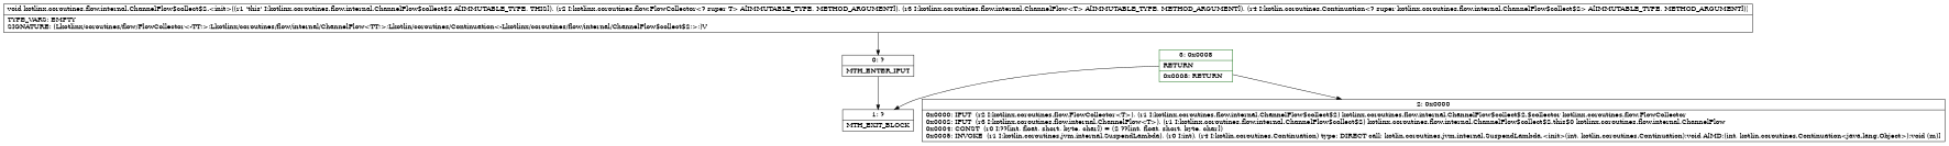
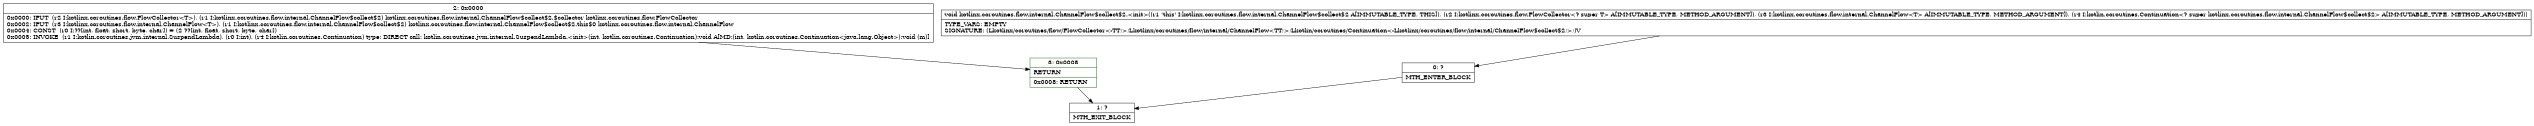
  digraph {
    node [color=black shape=record]
-   n1 [label="{0\:\ ?|MTH_ENTER_IPUT\l}"]
+   n1 [label="{0\:\ ?|MTH_ENTER_BLOCK\l}"]
    n2 [label="{1\:\ ?|MTH_EXIT_BLOCK\l}"]
    n3 [label="{2\:\ 0x0000|0x0000: IPUT  (r2 I:kotlinx.coroutines.flow.FlowCollector\<T\>), (r1 I:kotlinx.coroutines.flow.internal.ChannelFlow$collect$2) kotlinx.coroutines.flow.internal.ChannelFlow$collect$2.$collector kotlinx.coroutines.flow.FlowCollector \l0x0002: IPUT  (r3 I:kotlinx.coroutines.flow.internal.ChannelFlow\<T\>), (r1 I:kotlinx.coroutines.flow.internal.ChannelFlow$collect$2) kotlinx.coroutines.flow.internal.ChannelFlow$collect$2.this$0 kotlinx.coroutines.flow.internal.ChannelFlow \l0x0004: CONST  (r0 I:??[int, float, short, byte, char]) = (2 ??[int, float, short, byte, char]) \l0x0005: INVOKE  (r1 I:kotlin.coroutines.jvm.internal.SuspendLambda), (r0 I:int), (r4 I:kotlin.coroutines.Continuation) type: DIRECT call: kotlin.coroutines.jvm.internal.SuspendLambda.\<init\>(int, kotlin.coroutines.Continuation):void A[MD:(int, kotlin.coroutines.Continuation\<java.lang.Object\>):void (m)]\l}"]
    n4 [color=darkgreen label="{3\:\ 0x0008|RETURN\l|0x0008: RETURN   \l}"]
    n5 [label="{void kotlinx.coroutines.flow.internal.ChannelFlow$collect$2.\<init\>((r1 'this' I:kotlinx.coroutines.flow.internal.ChannelFlow$collect$2 A[IMMUTABLE_TYPE, THIS]), (r2 I:kotlinx.coroutines.flow.FlowCollector\<? super T\> A[IMMUTABLE_TYPE, METHOD_ARGUMENT]), (r3 I:kotlinx.coroutines.flow.internal.ChannelFlow\<T\> A[IMMUTABLE_TYPE, METHOD_ARGUMENT]), (r4 I:kotlin.coroutines.Continuation\<? super kotlinx.coroutines.flow.internal.ChannelFlow$collect$2\> A[IMMUTABLE_TYPE, METHOD_ARGUMENT]))  | TYPE_VARS: EMPTY\lSIGNATURE: (Lkotlinx\/coroutines\/flow\/FlowCollector\<\-TT;\>;Lkotlinx\/coroutines\/flow\/internal\/ChannelFlow\<TT;\>;Lkotlin\/coroutines\/Continuation\<\-Lkotlinx\/coroutines\/flow\/internal\/ChannelFlow$collect$2;\>;)V\l}"]
    n1 -> n2
-   n4 -> n3
+   n3 -> n4
    n4 -> n2
    n5 -> n1
  }
